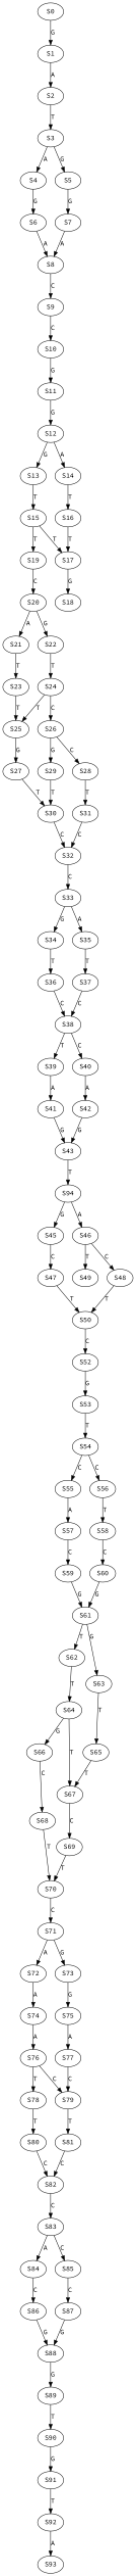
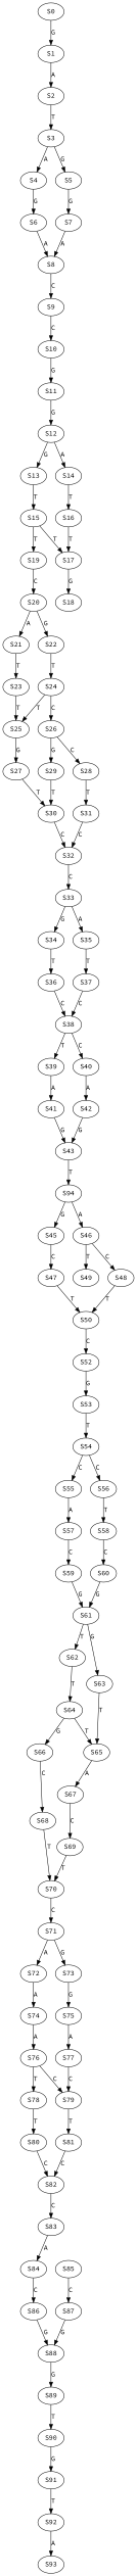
  strict digraph {
    fontname="Source Code Pro"
    node [fontname="Source Code Pro"]
    edge [fontname="Source Code Pro"]
    S0
    S1
    S2
    S3
    S4
    S5
    S6
    S7
    S8
    S9
    S10
    S11
    S12
    S13
    S14
    S15
    S16
    S17
    S19
    S18
    S20
    S21
    S22
    S23
    S24
    S25
    S26
    S27
    S28
    S29
    S30
    S31
    S32
    S33
    S34
    S35
    S36
    S37
    S38
    S39
    S40
    S41
    S42
    S43
    n45 [label=S94]
    S45
    S46
    S47
    S48
    S49
    S50
    S52
    S53
    S54
    S55
    S56
    S57
    S58
    S59
    S60
    S61
    S62
    S63
    S64
    S65
    S66
    S67
    S68
    S69
    S70
    S71
    S72
    S73
    S74
    S75
    S76
    S77
    S78
    S79
    S80
    S81
    S82
    S83
    S84
    S85
    S86
    S87
    S88
    S89
    S90
    S91
    S92
    S93
    S0 -> S1 [label=G]
    S1 -> S2 [label=A]
    S2 -> S3 [label=T]
    S3 -> S4 [label=A]
    S3 -> S5 [label=G]
    S4 -> S6 [label=G]
    S5 -> S7 [label=G]
    S6 -> S8 [label=A]
    S7 -> S8 [label=A]
    S8 -> S9 [label=C]
    S9 -> S10 [label=C]
    S10 -> S11 [label=G]
    S11 -> S12 [label=G]
    S12 -> S13 [label=G]
    S12 -> S14 [label=A]
    S13 -> S15 [label=T]
    S14 -> S16 [label=T]
    S15 -> S17 [label=T]
    S15 -> S19 [label=T]
    S16 -> S17 [label=T]
    S17 -> S18 [label=G]
    S19 -> S20 [label=C]
    S20 -> S21 [label=A]
    S20 -> S22 [label=G]
    S21 -> S23 [label=T]
    S22 -> S24 [label=T]
    S23 -> S25 [label=T]
    S24 -> S25 [label=T]
    S24 -> S26 [label=C]
    S25 -> S27 [label=G]
    S26 -> S28 [label=C]
    S26 -> S29 [label=G]
    S27 -> S30 [label=T]
    S28 -> S31 [label=T]
    S29 -> S30 [label=T]
    S30 -> S32 [label=C]
    S31 -> S32 [label=C]
    S32 -> S33 [label=C]
    S33 -> S34 [label=G]
    S33 -> S35 [label=A]
    S34 -> S36 [label=T]
    S35 -> S37 [label=T]
    S36 -> S38 [label=C]
    S37 -> S38 [label=C]
    S38 -> S39 [label=T]
    S38 -> S40 [label=C]
    S39 -> S41 [label=A]
    S40 -> S42 [label=A]
    S41 -> S43 [label=G]
    S42 -> S43 [label=G]
    S43 -> n45 [label=T]
    n45 -> S45 [label=G]
    n45 -> S46 [label=A]
    S45 -> S47 [label=C]
    S46 -> S48 [label=C]
    S46 -> S49 [label=T]
    S47 -> S50 [label=T]
    S48 -> S50 [label=T]
    S50 -> S52 [label=C]
    S52 -> S53 [label=G]
    S53 -> S54 [label=T]
    S54 -> S55 [label=C]
    S54 -> S56 [label=C]
    S55 -> S57 [label=A]
    S56 -> S58 [label=T]
    S57 -> S59 [label=C]
    S58 -> S60 [label=C]
    S59 -> S61 [label=G]
    S60 -> S61 [label=G]
    S61 -> S62 [label=T]
    S61 -> S63 [label=G]
    S62 -> S64 [label=T]
    S63 -> S65 [label=T]
    S64 -> S66 [label=G]
-   S64 -> S67 [label=T]
-   S65 -> S67 [label=T]
+   S64 -> S65 [label=T]
+   S65 -> S67 [label=A]
    S66 -> S68 [label=C]
    S67 -> S69 [label=C]
    S68 -> S70 [label=T]
    S69 -> S70 [label=T]
    S70 -> S71 [label=C]
    S71 -> S72 [label=A]
    S71 -> S73 [label=G]
    S72 -> S74 [label=A]
    S73 -> S75 [label=G]
    S74 -> S76 [label=A]
    S75 -> S77 [label=A]
    S76 -> S78 [label=T]
    S76 -> S79 [label=C]
    S77 -> S79 [label=C]
    S78 -> S80 [label=T]
    S79 -> S81 [label=T]
    S80 -> S82 [label=C]
    S81 -> S82 [label=C]
    S82 -> S83 [label=C]
    S83 -> S84 [label=A]
-   S83 -> S85 [label=C]
    S84 -> S86 [label=C]
    S85 -> S87 [label=C]
    S86 -> S88 [label=G]
    S87 -> S88 [label=G]
    S88 -> S89 [label=G]
    S89 -> S90 [label=T]
    S90 -> S91 [label=G]
    S91 -> S92 [label=T]
    S92 -> S93 [label=A]
  }
